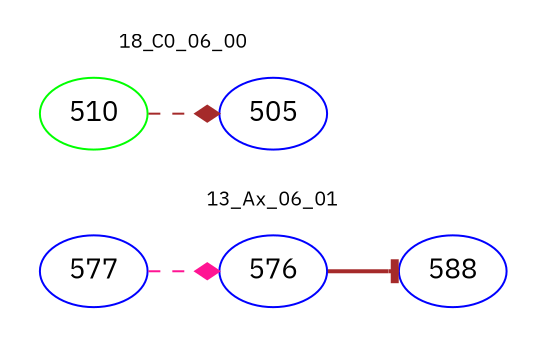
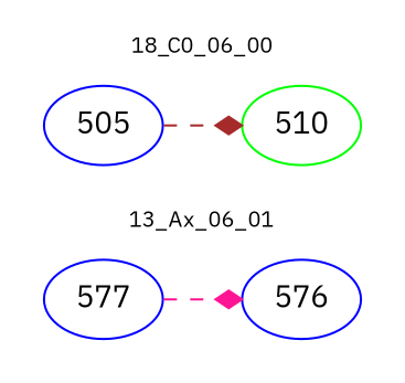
  digraph {
    fontname="IBM Plex Sans"
    rankdir=LR
    node [color=blue fontname="IBM Plex Sans"]
    edge [arrowhead=diamond color=brown fontname="IBM Plex Sans" style=dashed]
    n1 [label=577]
    n2 [label=576]
-   n3 [label=588]
    n4 [color=green label=510]
    n5 [label=505]
    subgraph cluster_1 {
      color=white
      fontsize=10
      label="13_Ax_06_01"
      n1
      n2
-     n3
    }
    subgraph cluster_2 {
      color=white
      fontsize=10
      label="18_C0_06_00"
      n4
      n5
    }
    n1 -> n2 [color=deeppink]
-   n2 -> n3 [arrowhead=tee style=bold]
-   n4 -> n5
+   n5 -> n4
  }
